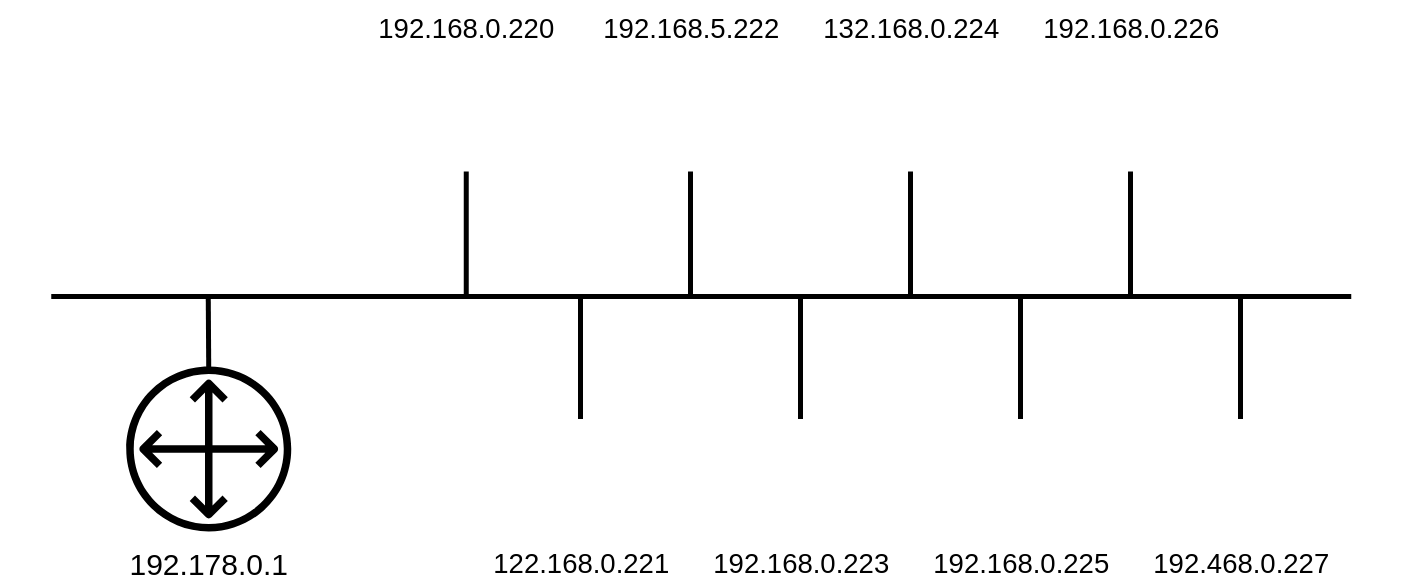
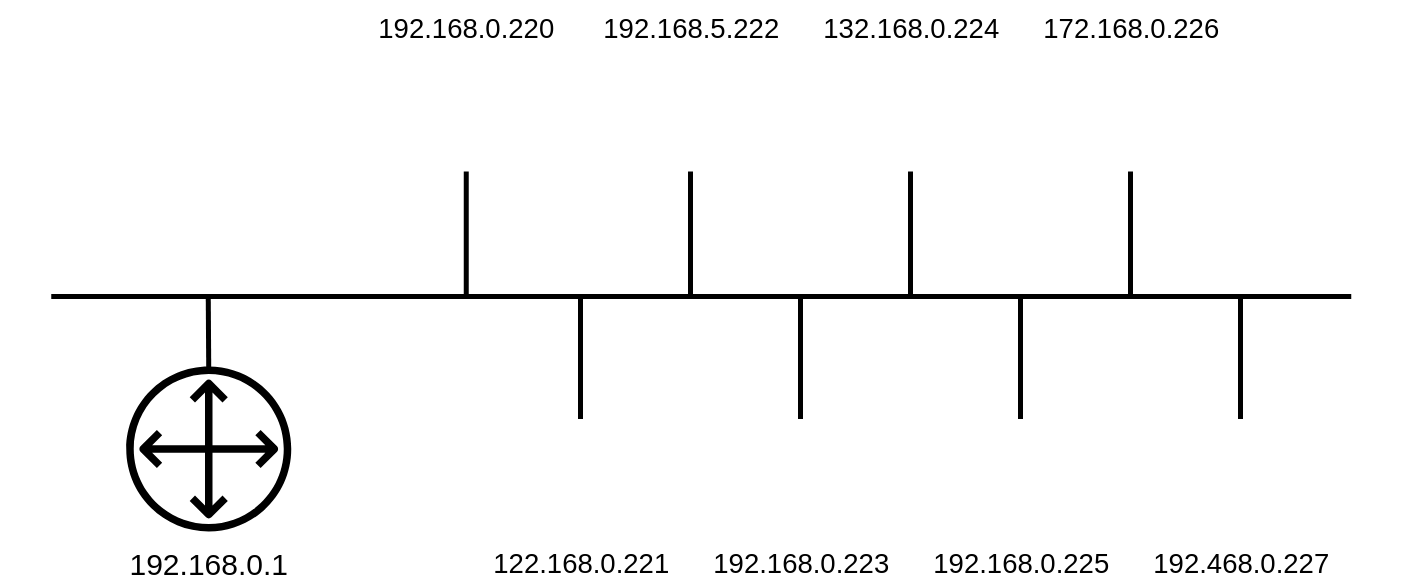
  <mxCell id="0" />
  <mxCell id="1" parent="0" />
  <mxCell id="2" value="" style="endArrow=none;html=1;fontFamily=Helvetica;fontSize=16;strokeWidth=2;" parent="1" edge="1"><mxGeometry width="50" height="50" relative="1" as="geometry"><mxPoint x="20" y="118" as="sourcePoint" /><mxPoint x="540" y="118" as="targetPoint" /></mxGeometry></mxCell>
  <mxCell id="3" value="" style="endArrow=none;html=1;fontFamily=Helvetica;fontSize=11;strokeWidth=2;" parent="1" edge="1"><mxGeometry width="50" height="50" relative="1" as="geometry"><mxPoint x="186" y="118" as="sourcePoint" /><mxPoint x="186" y="68" as="targetPoint" /></mxGeometry></mxCell>
  <mxCell id="4" value="" style="endArrow=none;html=1;fontFamily=Helvetica;fontSize=11;strokeWidth=2;" parent="1" edge="1"><mxGeometry width="50" height="50" relative="1" as="geometry"><mxPoint x="231.71" y="167" as="sourcePoint" /><mxPoint x="231.71" y="117" as="targetPoint" /></mxGeometry></mxCell>
  <mxCell id="5" value="" style="endArrow=none;html=1;fontFamily=Helvetica;fontSize=11;strokeWidth=2;" parent="1" edge="1"><mxGeometry width="50" height="50" relative="1" as="geometry"><mxPoint x="275.71" y="118" as="sourcePoint" /><mxPoint x="275.71" y="68" as="targetPoint" /></mxGeometry></mxCell>
  <mxCell id="6" value="" style="endArrow=none;html=1;fontFamily=Helvetica;fontSize=11;strokeWidth=2;" parent="1" edge="1"><mxGeometry width="50" height="50" relative="1" as="geometry"><mxPoint x="319.71" y="167" as="sourcePoint" /><mxPoint x="319.71" y="117" as="targetPoint" /></mxGeometry></mxCell>
  <mxCell id="7" value="" style="endArrow=none;html=1;fontFamily=Helvetica;fontSize=11;strokeWidth=2;" parent="1" edge="1"><mxGeometry width="50" height="50" relative="1" as="geometry"><mxPoint x="363.71" y="118" as="sourcePoint" /><mxPoint x="363.71" y="68" as="targetPoint" /></mxGeometry></mxCell>
  <mxCell id="8" value="" style="endArrow=none;html=1;fontFamily=Helvetica;fontSize=11;strokeWidth=2;" parent="1" edge="1"><mxGeometry width="50" height="50" relative="1" as="geometry"><mxPoint x="407.71" y="167" as="sourcePoint" /><mxPoint x="407.71" y="117" as="targetPoint" /></mxGeometry></mxCell>
  <mxCell id="9" value="" style="endArrow=none;html=1;fontFamily=Helvetica;fontSize=11;strokeWidth=2;" parent="1" edge="1"><mxGeometry width="50" height="50" relative="1" as="geometry"><mxPoint x="451.71" y="118" as="sourcePoint" /><mxPoint x="451.71" y="68" as="targetPoint" /></mxGeometry></mxCell>
  <mxCell id="10" value="" style="endArrow=none;html=1;fontFamily=Helvetica;fontSize=11;strokeWidth=2;" parent="1" edge="1"><mxGeometry width="50" height="50" relative="1" as="geometry"><mxPoint x="495.71" y="167" as="sourcePoint" /><mxPoint x="495.71" y="117" as="targetPoint" /></mxGeometry></mxCell>
  <mxCell id="11" value="192.168.0.220" style="shape=image;html=1;verticalAlign=bottom;verticalLabelPosition=top;labelBackgroundColor=#ffffff;imageAspect=0;aspect=fixed;image=https://cdn4.iconfinder.com/data/icons/logos-and-brands/512/272_Raspberry_Pi_logo-128.png;fontFamily=Helvetica;labelPosition=center;align=center;fontSize=11;" parent="1" vertex="1"><mxGeometry x="159" y="20" width="54" height="54" as="geometry" /></mxCell>
  <mxCell id="12" value="122.168.0.221" style="shape=image;html=1;verticalAlign=top;verticalLabelPosition=bottom;labelBackgroundColor=#ffffff;imageAspect=0;aspect=fixed;image=https://cdn4.iconfinder.com/data/icons/logos-and-brands/512/272_Raspberry_Pi_logo-128.png;fontFamily=Helvetica;labelPosition=center;align=center;fontSize=11;" parent="1" vertex="1"><mxGeometry x="205" y="158" width="54" height="54" as="geometry" /></mxCell>
  <mxCell id="13" value="192.168.5.222" style="shape=image;html=1;verticalAlign=bottom;verticalLabelPosition=top;labelBackgroundColor=#ffffff;imageAspect=0;aspect=fixed;image=https://cdn4.iconfinder.com/data/icons/logos-and-brands/512/272_Raspberry_Pi_logo-128.png;fontFamily=Helvetica;labelPosition=center;align=center;fontSize=11;" parent="1" vertex="1"><mxGeometry x="249" y="20" width="54" height="54" as="geometry" /></mxCell>
  <mxCell id="14" value="192.168.0.223" style="shape=image;html=1;verticalAlign=top;verticalLabelPosition=bottom;labelBackgroundColor=#ffffff;imageAspect=0;aspect=fixed;image=https://cdn4.iconfinder.com/data/icons/logos-and-brands/512/272_Raspberry_Pi_logo-128.png;fontFamily=Helvetica;labelPosition=center;align=center;fontSize=11;" parent="1" vertex="1"><mxGeometry x="293" y="158" width="54" height="54" as="geometry" /></mxCell>
  <mxCell id="15" value="132.168.0.224" style="shape=image;html=1;verticalAlign=bottom;verticalLabelPosition=top;labelBackgroundColor=#ffffff;imageAspect=0;aspect=fixed;image=https://cdn4.iconfinder.com/data/icons/logos-and-brands/512/272_Raspberry_Pi_logo-128.png;fontFamily=Helvetica;labelPosition=center;align=center;fontSize=11;" parent="1" vertex="1"><mxGeometry x="337" y="20" width="54" height="54" as="geometry" /></mxCell>
  <mxCell id="16" value="192.168.0.225" style="shape=image;html=1;verticalAlign=top;verticalLabelPosition=bottom;labelBackgroundColor=#ffffff;imageAspect=0;aspect=fixed;image=https://cdn4.iconfinder.com/data/icons/logos-and-brands/512/272_Raspberry_Pi_logo-128.png;fontFamily=Helvetica;labelPosition=center;align=center;fontSize=11;" parent="1" vertex="1"><mxGeometry x="381" y="158" width="54" height="54" as="geometry" /></mxCell>
- <mxCell id="17" value="192.168.0.226" style="shape=image;html=1;verticalAlign=bottom;verticalLabelPosition=top;labelBackgroundColor=#ffffff;imageAspect=0;aspect=fixed;image=https://cdn4.iconfinder.com/data/icons/logos-and-brands/512/272_Raspberry_Pi_logo-128.png;fontFamily=Helvetica;labelPosition=center;align=center;fontSize=11;" parent="1" vertex="1"><mxGeometry x="425" y="20" width="54" height="54" as="geometry" /></mxCell>
+ <mxCell id="17" value="172.168.0.226" style="shape=image;html=1;verticalAlign=bottom;verticalLabelPosition=top;labelBackgroundColor=#ffffff;imageAspect=0;aspect=fixed;image=https://cdn4.iconfinder.com/data/icons/logos-and-brands/512/272_Raspberry_Pi_logo-128.png;fontFamily=Helvetica;labelPosition=center;align=center;fontSize=11;" parent="1" vertex="1"><mxGeometry x="425" y="20" width="54" height="54" as="geometry" /></mxCell>
  <mxCell id="18" value="192.468.0.227" style="shape=image;html=1;verticalAlign=top;verticalLabelPosition=bottom;labelBackgroundColor=#ffffff;imageAspect=0;aspect=fixed;image=https://cdn4.iconfinder.com/data/icons/logos-and-brands/512/272_Raspberry_Pi_logo-128.png;fontFamily=Helvetica;labelPosition=center;align=center;fontSize=11;" parent="1" vertex="1"><mxGeometry x="469" y="158" width="54" height="54" as="geometry" /></mxCell>
- <mxCell id="19" value="192.178.0.1" style="outlineConnect=0;gradientColor=none;strokeColor=none;dashed=0;verticalLabelPosition=bottom;verticalAlign=top;align=center;html=1;fontSize=12;fontStyle=0;aspect=fixed;pointerEvents=1;shape=mxgraph.aws4.customer_gateway;fillColor=#000000;" vertex="1" parent="1"><mxGeometry x="50" y="146" width="66" height="66" as="geometry" /></mxCell>
+ <mxCell id="19" value="192.168.0.1" style="outlineConnect=0;gradientColor=none;strokeColor=none;dashed=0;verticalLabelPosition=bottom;verticalAlign=top;align=center;html=1;fontSize=12;fontStyle=0;aspect=fixed;pointerEvents=1;shape=mxgraph.aws4.customer_gateway;fillColor=#000000;" vertex="1" parent="1"><mxGeometry x="50" y="146" width="66" height="66" as="geometry" /></mxCell>
  <mxCell id="20" value="" style="endArrow=none;html=1;fontFamily=Helvetica;fontSize=11;strokeWidth=2;" edge="1" parent="1"><mxGeometry width="50" height="50" relative="1" as="geometry"><mxPoint x="83" y="148" as="sourcePoint" /><mxPoint x="82.8" y="118" as="targetPoint" /></mxGeometry></mxCell>
